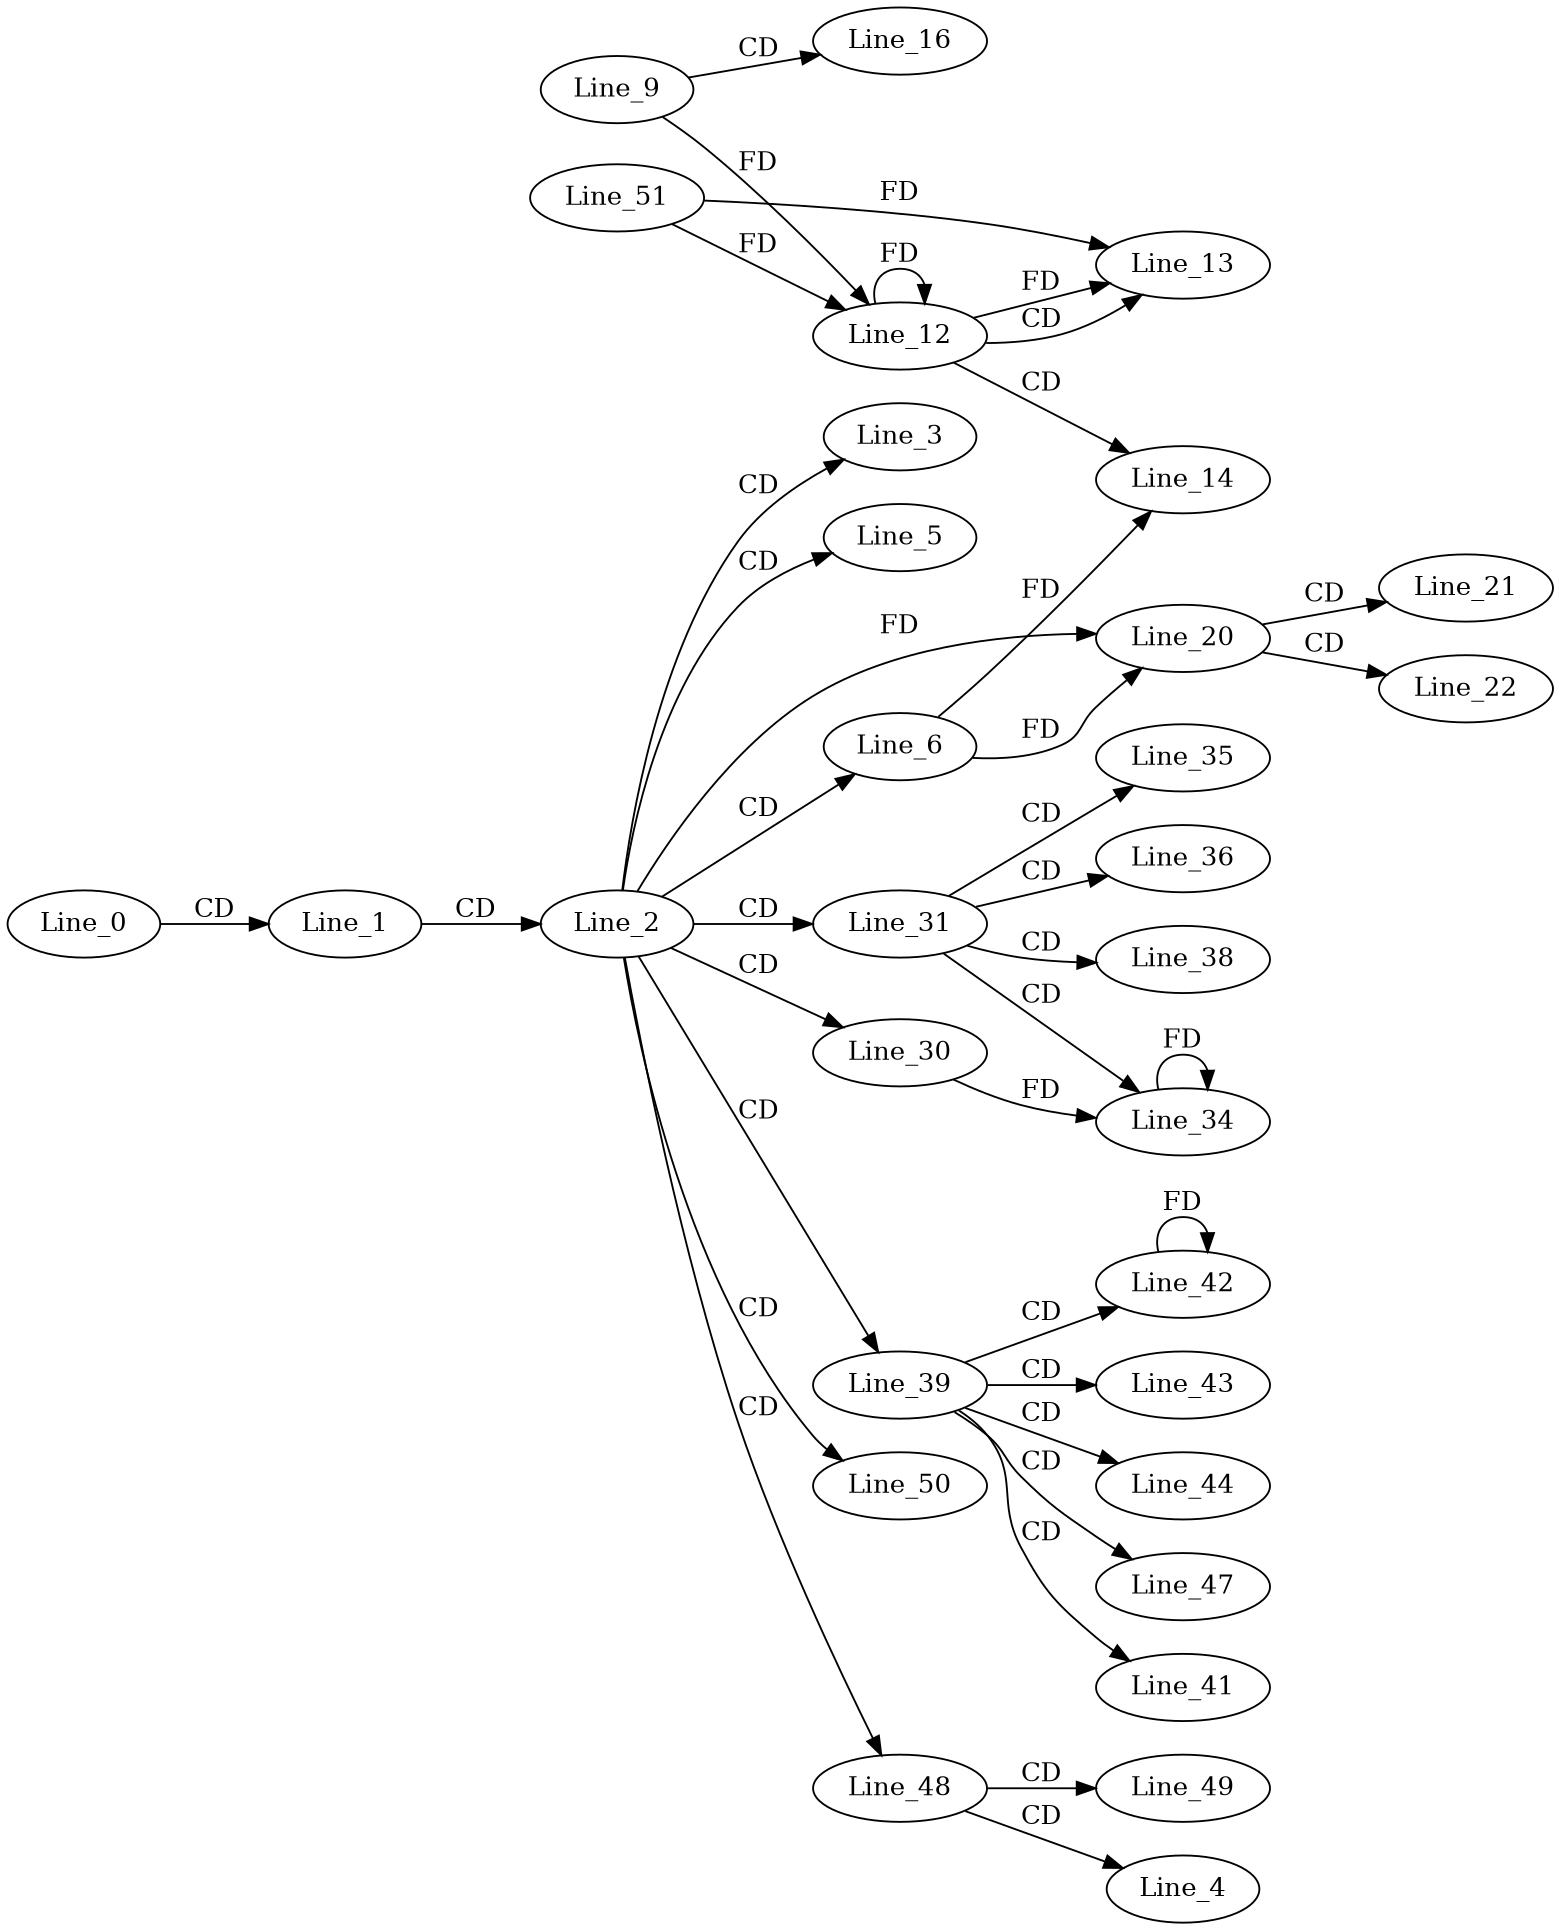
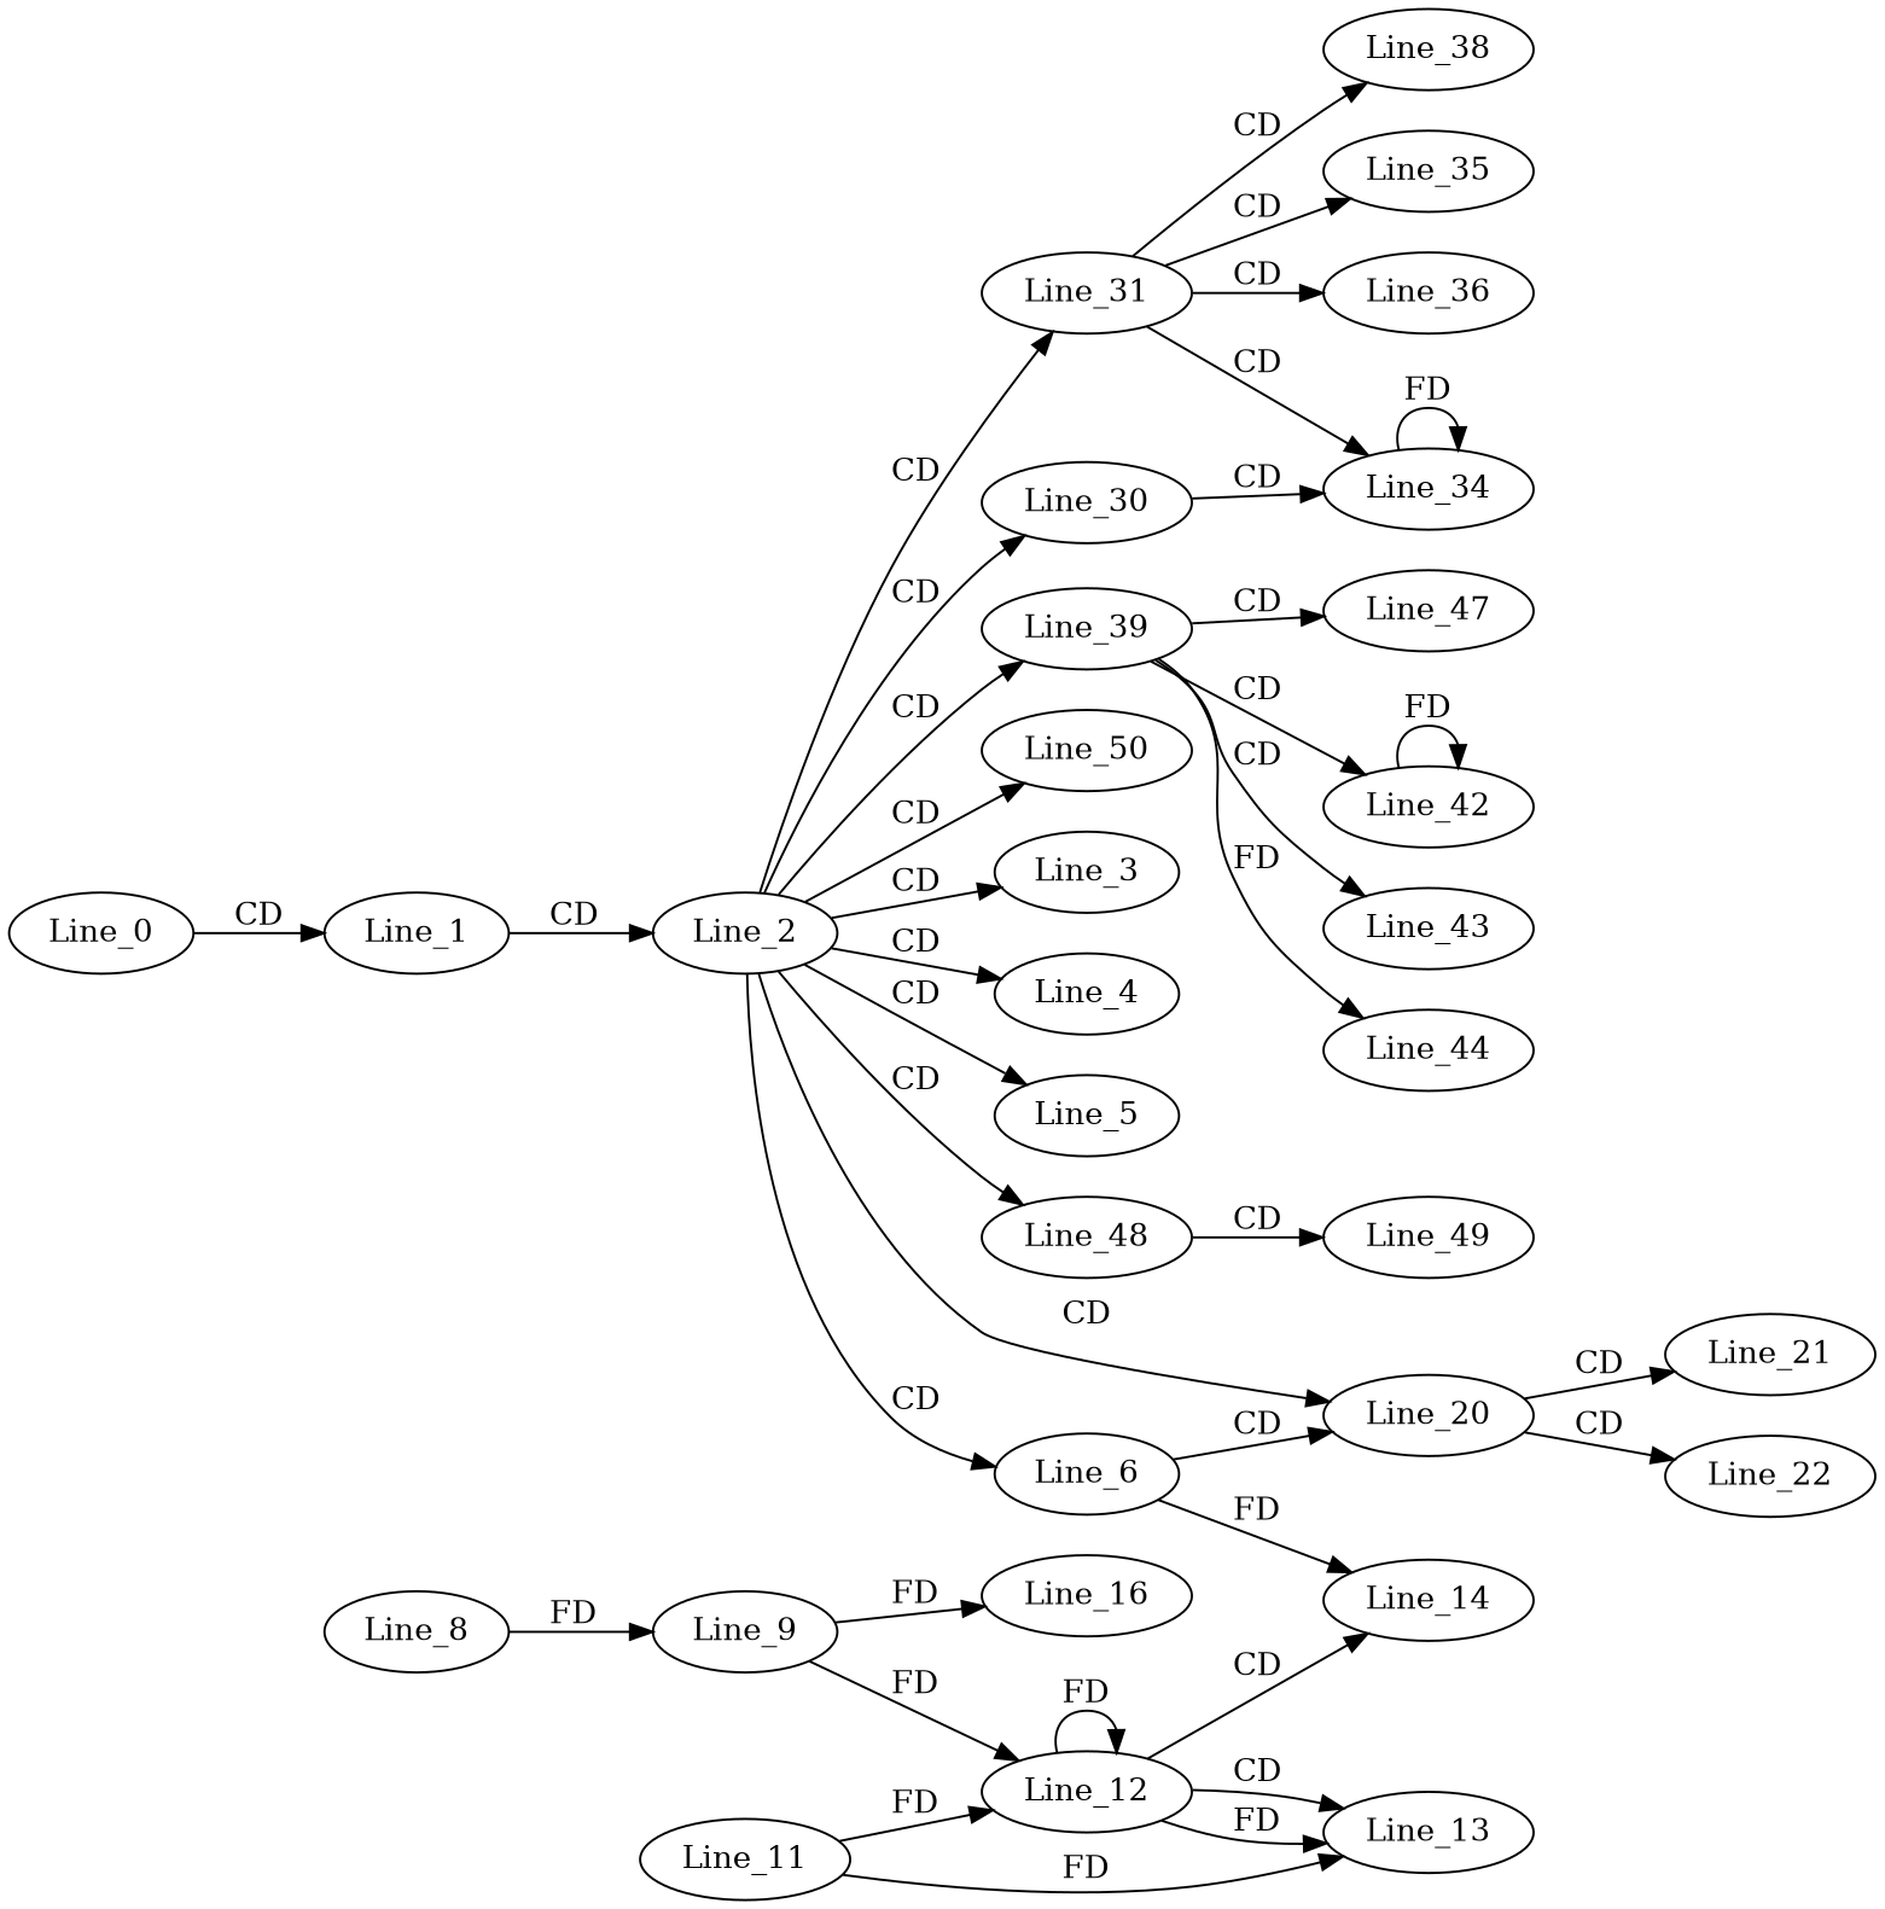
  digraph {
    rankdir=LR
    Line_0
    Line_1
    Line_2
    Line_3
    Line_4
    Line_5
    Line_6
    Line_20
    Line_30
    Line_31
    Line_39
    Line_48
    Line_50
    Line_14
    Line_21
    Line_22
    Line_34
    Line_35
    Line_36
    Line_38
-   Line_41
    Line_42
    Line_43
    Line_44
    Line_47
    Line_49
+   Line_8
    Line_9
    Line_12
    Line_16
    Line_13
-   Line_11 [label=Line_51]
+   Line_11
    Line_0 -> Line_1 [label=CD]
    Line_1 -> Line_2 [label=CD]
    Line_2 -> Line_3 [label=CD]
-   Line_48 -> Line_4 [label=CD]
+   Line_2 -> Line_4 [label=CD]
    Line_2 -> Line_5 [label=CD]
    Line_2 -> Line_6 [label=CD]
-   Line_2 -> Line_20 [label=FD]
+   Line_2 -> Line_20 [label=CD]
    Line_2 -> Line_30 [label=CD]
    Line_2 -> Line_31 [label=CD]
    Line_2 -> Line_39 [label=CD]
    Line_2 -> Line_48 [label=CD]
    Line_2 -> Line_50 [label=CD]
-   Line_6 -> Line_20 [label=FD]
+   Line_6 -> Line_20 [label=CD]
    Line_6 -> Line_14 [label=FD]
    Line_20 -> Line_21 [label=CD]
    Line_20 -> Line_22 [label=CD]
-   Line_30 -> Line_34 [label=FD]
+   Line_30 -> Line_34 [label=CD]
    Line_31 -> Line_34 [label=CD]
    Line_31 -> Line_35 [label=CD]
    Line_31 -> Line_36 [label=CD]
    Line_31 -> Line_38 [label=CD]
-   Line_39 -> Line_41 [label=CD]
    Line_39 -> Line_42 [label=CD]
    Line_39 -> Line_43 [label=CD]
-   Line_39 -> Line_44 [label=CD]
+   Line_39 -> Line_44 [label=FD]
    Line_39 -> Line_47 [label=CD]
    Line_48 -> Line_49 [label=CD]
    Line_34 -> Line_34 [label=FD]
    Line_42 -> Line_42 [label=FD]
+   Line_8 -> Line_9 [label=FD]
    Line_9 -> Line_12 [label=FD]
-   Line_9 -> Line_16 [label=CD]
+   Line_9 -> Line_16 [label=FD]
    Line_12 -> Line_14 [label=CD]
    Line_12 -> Line_12 [label=FD]
    Line_12 -> Line_13 [label=CD]
    Line_12 -> Line_13 [label=FD]
    Line_11 -> Line_12 [label=FD]
    Line_11 -> Line_13 [label=FD]
  }
